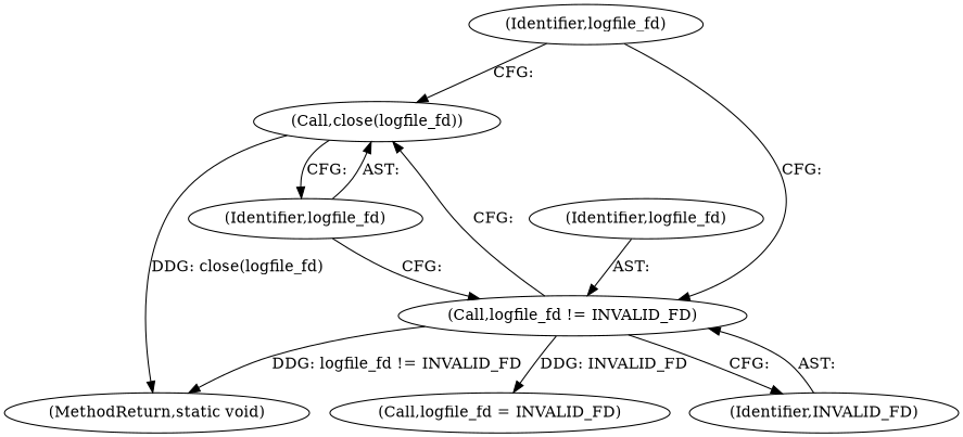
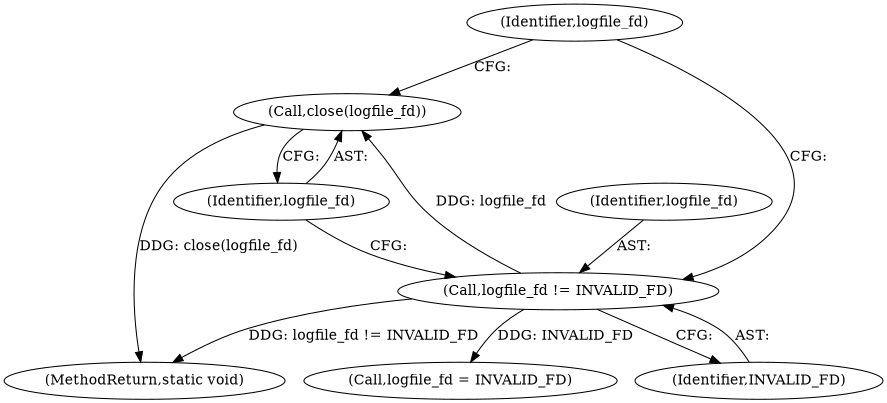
  digraph {
    n1 [label="(Call,close(logfile_fd))"]
    n2 [label="(MethodReturn,static void)"]
    n3 [label="(Identifier,logfile_fd)"]
    n4 [label="(Call,logfile_fd != INVALID_FD)"]
    n5 [label="(Call,logfile_fd = INVALID_FD)"]
    n6 [label="(Identifier,INVALID_FD)"]
    n7 [label="(Identifier,logfile_fd)"]
    n8 [label="(Identifier,logfile_fd)"]
    n1 -> n2 [label="DDG: close(logfile_fd)"]
    n1 -> n3 [label="CFG: "]
    n3 -> n1 [label="AST: "]
    n3 -> n4 [label="CFG: "]
-   n4 -> n1 [label="CFG: "]
+   n4 -> n1 [label="DDG: logfile_fd"]
    n4 -> n2 [label="DDG: logfile_fd != INVALID_FD"]
    n4 -> n5 [label="DDG: INVALID_FD"]
    n4 -> n6 [label="CFG: "]
    n6 -> n4 [label="AST: "]
    n7 -> n4 [label="AST: "]
    n8 -> n1 [label="CFG: "]
    n8 -> n4 [label="CFG: "]
  }
